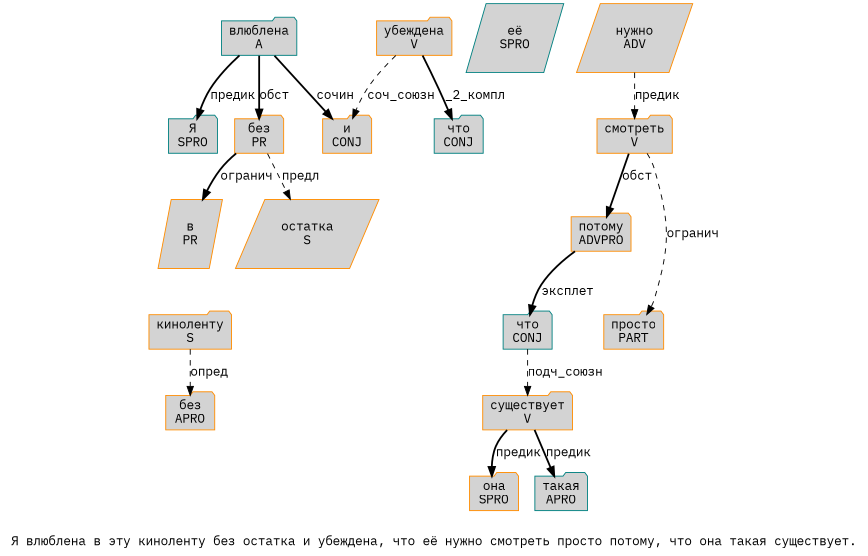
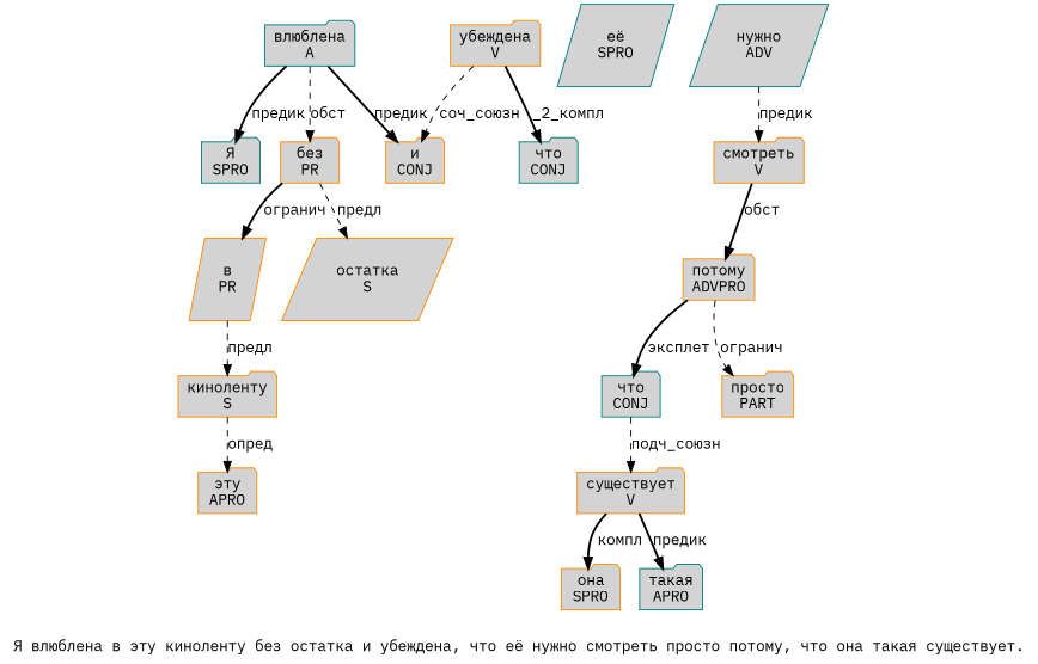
  digraph {
    fontname="IBM Plex Mono"
    label="Я влюблена в эту киноленту без остатка и убеждена, что её нужно смотреть просто потому, что она такая существует."
    node [color=darkorange fillcolor=lightgray fontname="IBM Plex Mono" penwidth=1 shape=folder style=filled]
    edge [fontname="IBM Plex Mono" style=bold]
    n1 [color=teal label="Я\nSPRO"]
    n2 [color=teal label="влюблена\nA"]
    n3 [label="без\nPR"]
    n4 [label="и\nCONJ"]
    n5 [label="в\nPR" shape=parallelogram]
    n6 [label="остатка\nS" shape=parallelogram]
    n7 [label="киноленту\nS"]
-   n8 [label="без\nAPRO"]
+   n8 [label="эту\nAPRO"]
    n9 [label="убеждена\nV"]
    n10 [color=teal label="что\nCONJ"]
    n11 [color=teal label="её\nSPRO" shape=parallelogram]
-   n12 [label="нужно\nADV" shape=parallelogram]
+   n12 [color=teal label="нужно\nADV" shape=parallelogram]
    n13 [label="смотреть\nV"]
    n14 [label="потому\nADVPRO"]
    n15 [label="просто\nPART"]
    n16 [color=teal label="что\nCONJ"]
    n17 [label="существует\nV"]
    n18 [label="она\nSPRO"]
    n19 [color=teal label="такая\nAPRO"]
    n2 -> n1 [label="предик"]
-   n2 -> n3 [label="обст"]
-   n2 -> n4 [label="сочин"]
+   n2 -> n3 [label="обст" style=dashed]
+   n2 -> n4 [label="предик"]
    n3 -> n5 [label="огранич"]
    n3 -> n6 [label="предл" style=dashed]
+   n5 -> n7 [label="предл" style=dashed]
    n7 -> n8 [label="опред" style=dashed]
    n9 -> n4 [label="соч_союзн" style=dashed]
    n9 -> n10 [label="_2_компл"]
    n12 -> n13 [label="предик" style=dashed]
    n13 -> n14 [label="обст"]
-   n13 -> n15 [label="огранич" style=dashed]
+   n14 -> n15 [label="огранич" style=dashed]
    n14 -> n16 [label="эксплет"]
    n16 -> n17 [label="подч_союзн" style=dashed]
-   n17 -> n18 [label="предик"]
+   n17 -> n18 [label="компл"]
    n17 -> n19 [label="предик"]
  }
